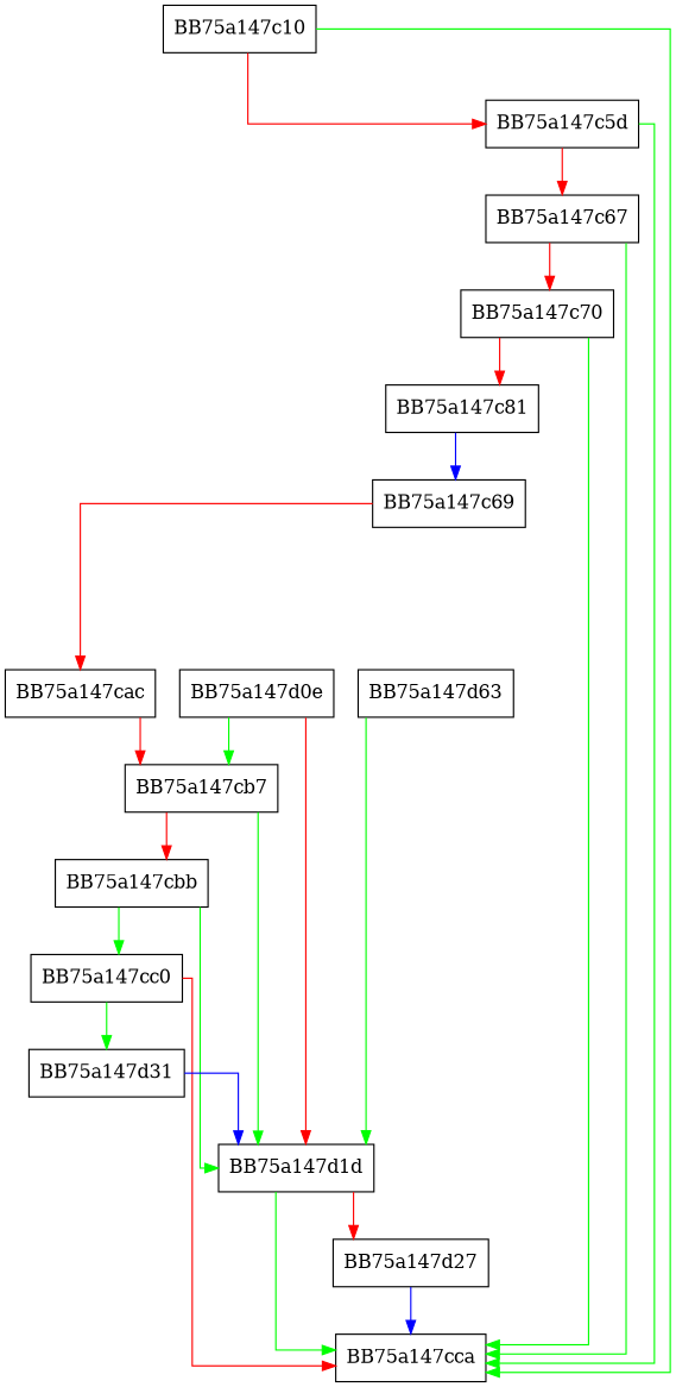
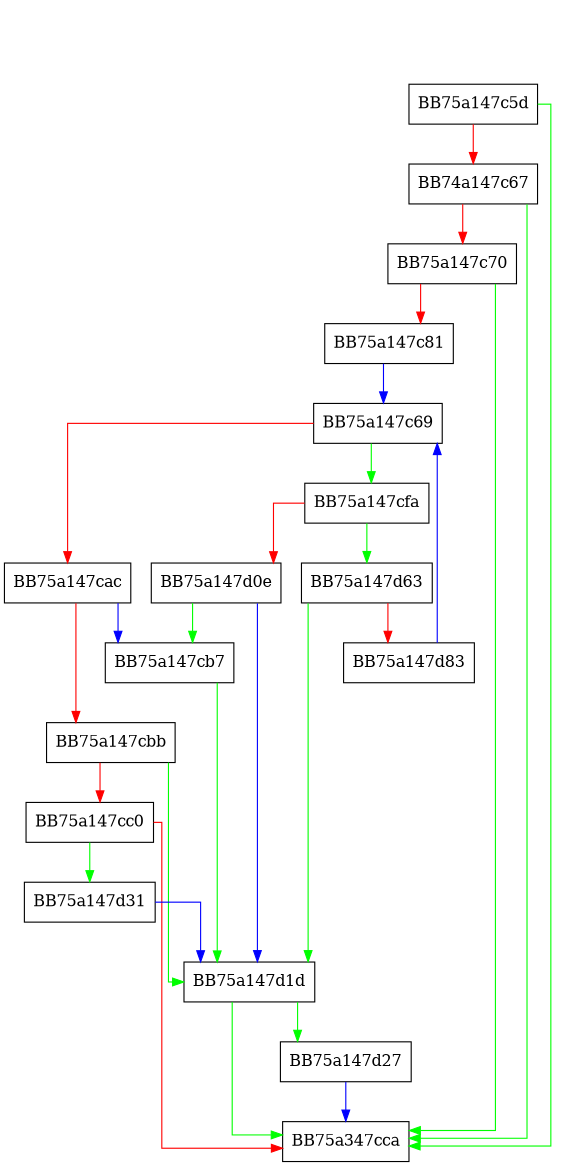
  digraph {
    splines=ortho
    node [shape=box]
    edge [color=green]
-   BB75a147c10
-   BB75a147cca
+   BB75a147cca [label=BB75a347cca]
    BB75a147c5d
-   BB75a147c67
+   BB75a147c67 [label=BB74a147c67]
    BB75a147c70
    BB75a147c81
    n7 [label=BB75a147c69]
+   BB75a147cfa
    BB75a147cac
    BB75a147d63
    BB75a147d0e
    BB75a147cb7
    BB75a147d1d
+   BB75a147d83
    BB75a147cbb
    BB75a147d27
    BB75a147cc0
    BB75a147d31
-   BB75a147c10 -> BB75a147cca
-   BB75a147c10 -> BB75a147c5d [color=red]
    BB75a147c5d -> BB75a147cca
    BB75a147c5d -> BB75a147c67 [color=red]
    BB75a147c67 -> BB75a147cca
    BB75a147c67 -> BB75a147c70 [color=red]
    BB75a147c70 -> BB75a147cca
    BB75a147c70 -> BB75a147c81 [color=red]
    BB75a147c81 -> n7 [color=blue]
+   n7 -> BB75a147cfa
    n7 -> BB75a147cac [color=red]
-   BB75a147cac -> BB75a147cb7 [color=red]
+   BB75a147cfa -> BB75a147d63
+   BB75a147cfa -> BB75a147d0e [color=red]
+   BB75a147cac -> BB75a147cb7 [color=blue]
    BB75a147d63 -> BB75a147d1d
+   BB75a147d63 -> BB75a147d83 [color=red]
    BB75a147d0e -> BB75a147cb7
-   BB75a147d0e -> BB75a147d1d [color=red]
+   BB75a147d0e -> BB75a147d1d [color=blue]
    BB75a147cb7 -> BB75a147d1d
-   BB75a147cb7 -> BB75a147cbb [color=red]
+   BB75a147cac -> BB75a147cbb [color=red]
    BB75a147d1d -> BB75a147cca
-   BB75a147d1d -> BB75a147d27 [color=red]
+   BB75a147d1d -> BB75a147d27
+   BB75a147d83 -> n7 [color=blue]
    BB75a147cbb -> BB75a147d1d
-   BB75a147cbb -> BB75a147cc0
+   BB75a147cbb -> BB75a147cc0 [color=red]
    BB75a147d27 -> BB75a147cca [color=blue]
    BB75a147cc0 -> BB75a147cca [color=red]
    BB75a147cc0 -> BB75a147d31
    BB75a147d31 -> BB75a147d1d [color=blue]
  }
